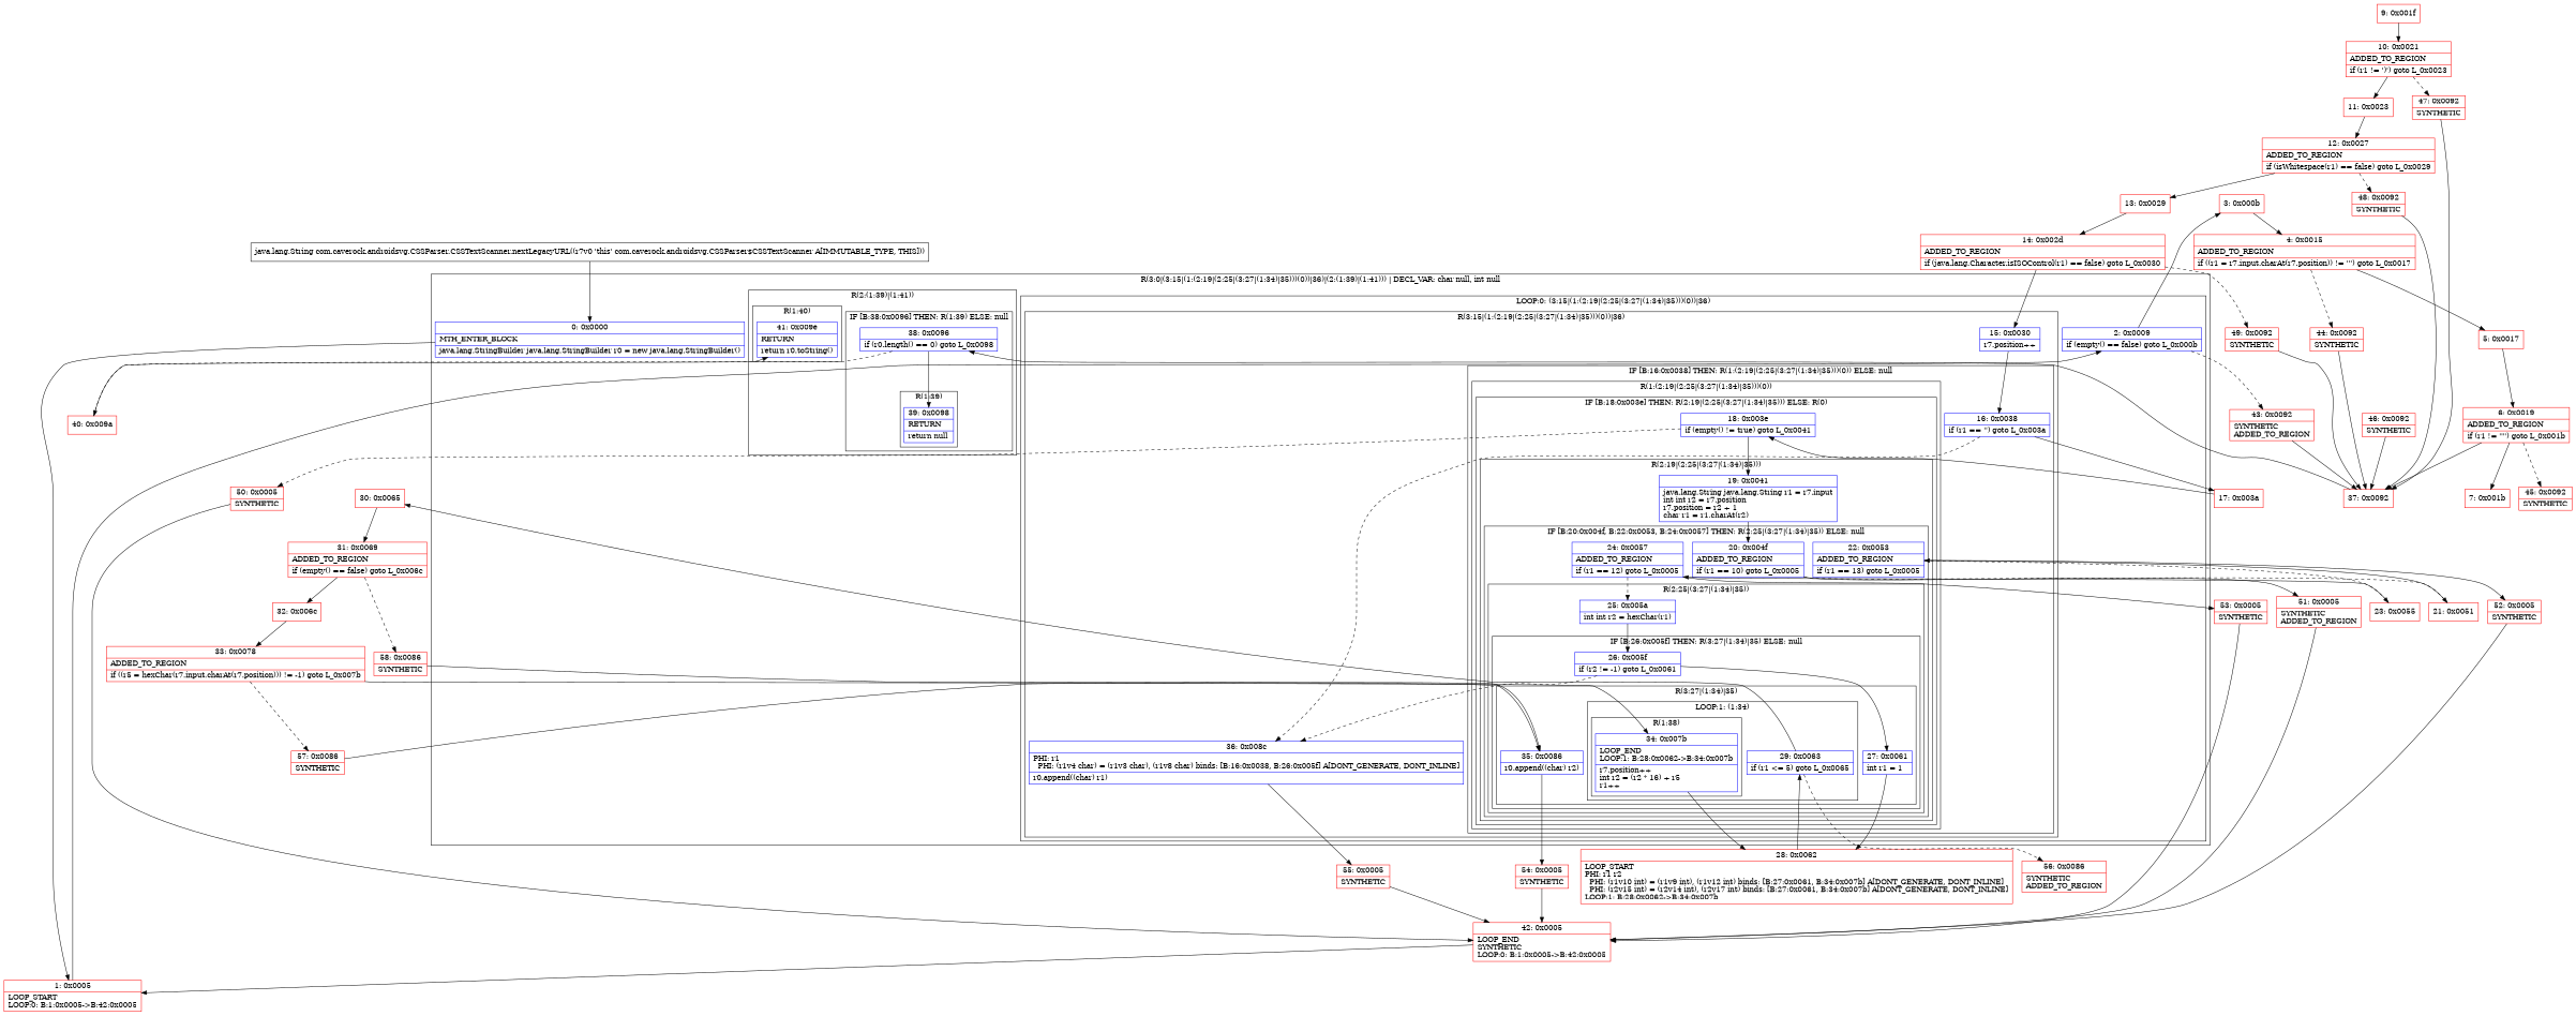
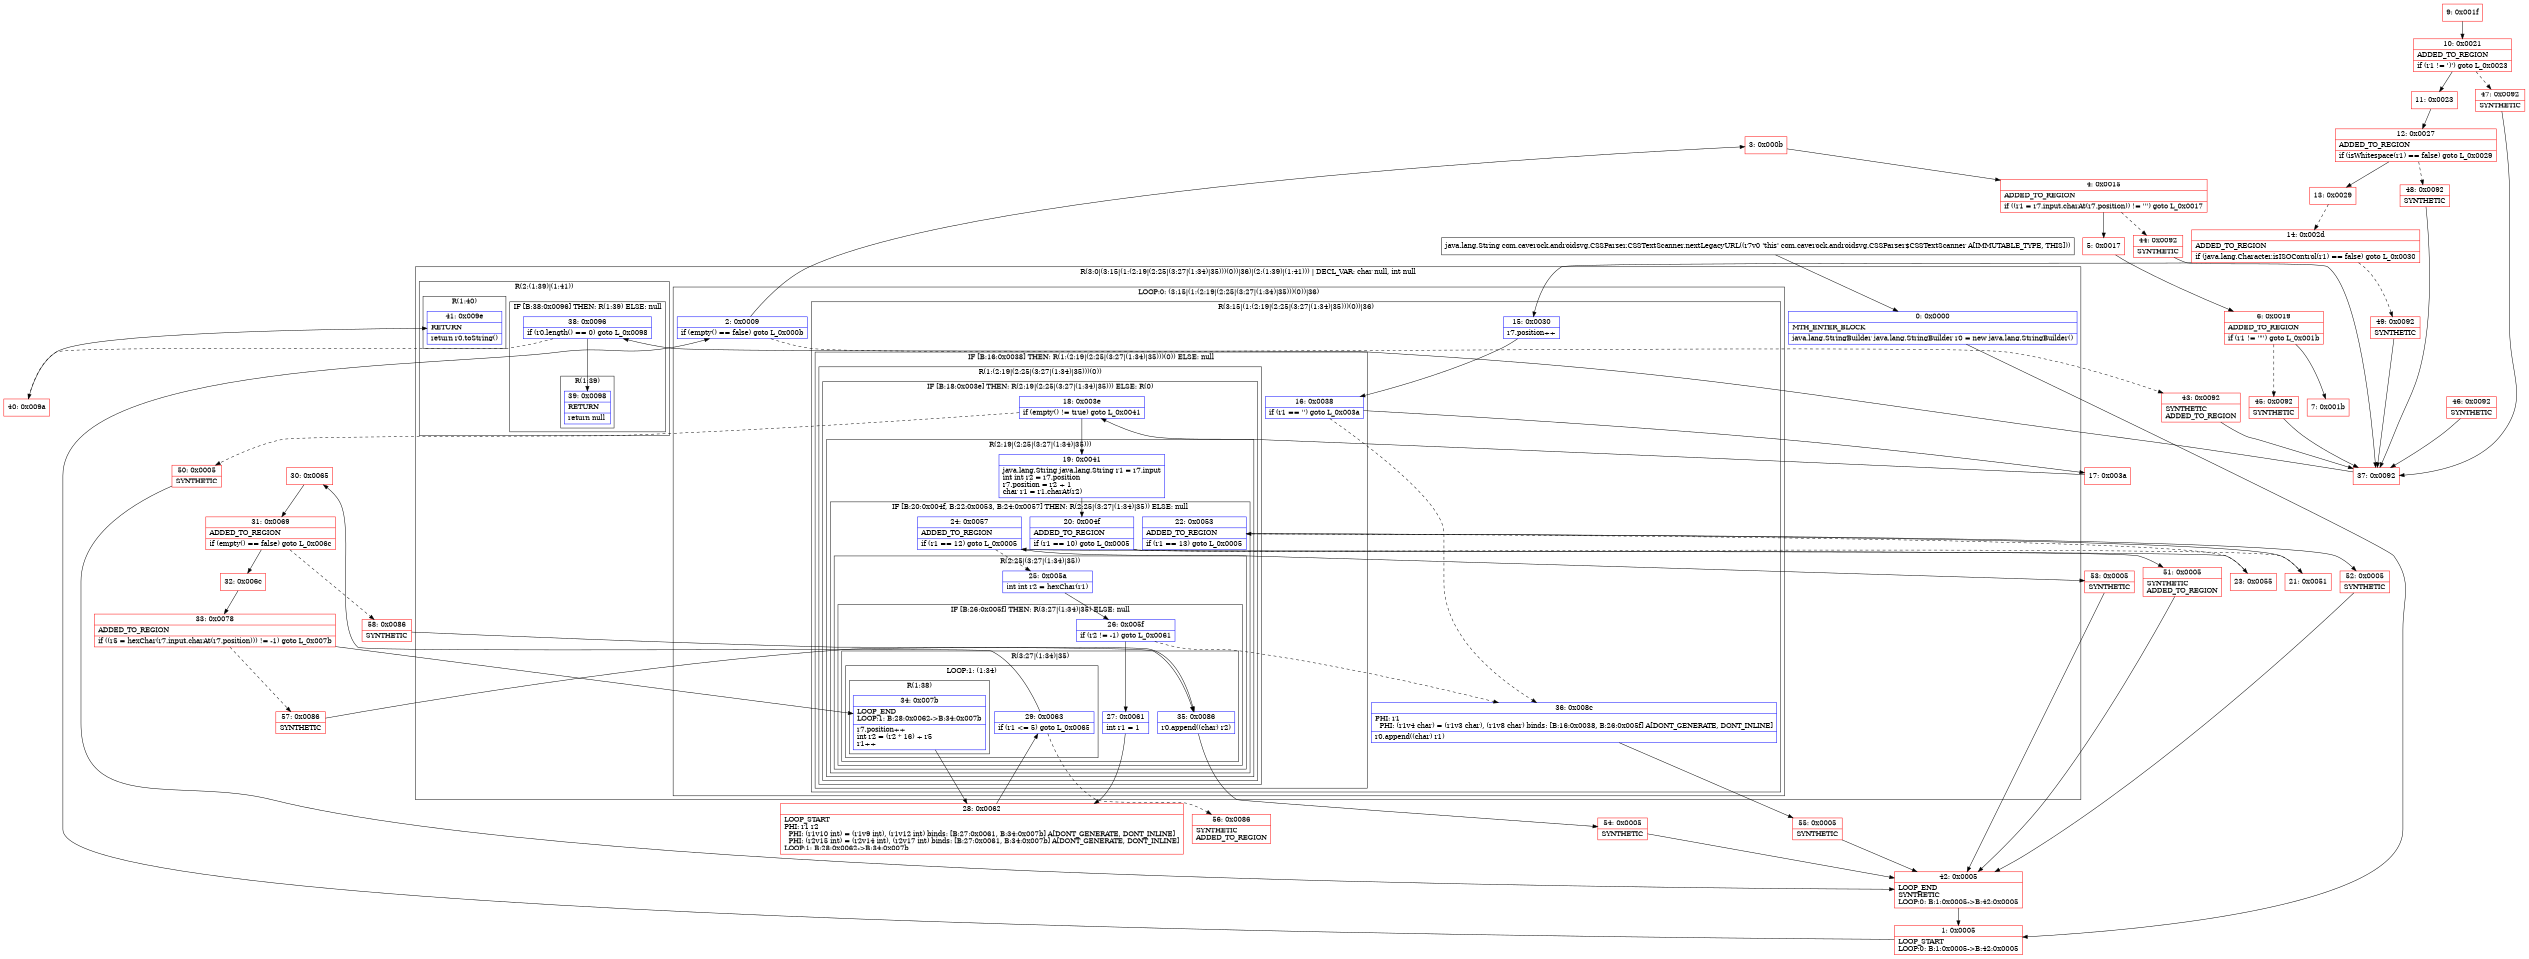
  digraph {
    node [color=red shape=record]
    n1 [color=blue label="{34\:\ 0x007b|LOOP_END\lLOOP:1: B:28:0x0062\-\>B:34:0x007b\l|r7.position++\lint r2 = (r2 * 16) + r5\lr1++\l}"]
    n2 [color=blue label="{29\:\ 0x0063|if (r1 \<= 5) goto L_0x0065\l}"]
    n3 [color=blue label="{27\:\ 0x0061|int r1 = 1\l}"]
    n4 [color=blue label="{35\:\ 0x0086|r0.append((char) r2)\l}"]
    n5 [color=blue label="{26\:\ 0x005f|if (r2 != \-1) goto L_0x0061\l}"]
    n6 [color=blue label="{25\:\ 0x005a|int int r2 = hexChar(r1)\l}"]
    n7 [color=blue label="{20\:\ 0x004f|ADDED_TO_REGION\l|if (r1 == 10) goto L_0x0005\l}"]
    n8 [color=blue label="{22\:\ 0x0053|ADDED_TO_REGION\l|if (r1 == 13) goto L_0x0005\l}"]
    n9 [color=blue label="{24\:\ 0x0057|ADDED_TO_REGION\l|if (r1 == 12) goto L_0x0005\l}"]
    n10 [color=blue label="{19\:\ 0x0041|java.lang.String java.lang.String r1 = r7.input\lint int r2 = r7.position\lr7.position = r2 + 1\lchar r1 = r1.charAt(r2)\l}"]
    n11 [color=blue label="{18\:\ 0x003e|if (empty() != true) goto L_0x0041\l}"]
    n12 [color=blue label="{16\:\ 0x0038|if (r1 == '') goto L_0x003a\l}"]
    n13 [color=blue label="{15\:\ 0x0030|r7.position++\l}"]
    n14 [color=blue label="{36\:\ 0x008c|PHI: r1 \l  PHI: (r1v4 char) = (r1v3 char), (r1v8 char) binds: [B:16:0x0038, B:26:0x005f] A[DONT_GENERATE, DONT_INLINE]\l|r0.append((char) r1)\l}"]
    n15 [color=blue label="{2\:\ 0x0009|if (empty() == false) goto L_0x000b\l}"]
    n16 [color=blue label="{39\:\ 0x0098|RETURN\l|return null\l}"]
    n17 [color=blue label="{38\:\ 0x0096|if (r0.length() == 0) goto L_0x0098\l}"]
    n18 [color=blue label="{41\:\ 0x009e|RETURN\l|return r0.toString()\l}"]
    n19 [color=blue label="{0\:\ 0x0000|MTH_ENTER_BLOCK\l|java.lang.StringBuilder java.lang.StringBuilder r0 = new java.lang.StringBuilder()\l}"]
    n20 [label="{28\:\ 0x0062|LOOP_START\lPHI: r1 r2 \l  PHI: (r1v10 int) = (r1v9 int), (r1v12 int) binds: [B:27:0x0061, B:34:0x007b] A[DONT_GENERATE, DONT_INLINE]\l  PHI: (r2v15 int) = (r2v14 int), (r2v17 int) binds: [B:27:0x0061, B:34:0x007b] A[DONT_GENERATE, DONT_INLINE]\lLOOP:1: B:28:0x0062\-\>B:34:0x007b\l}"]
    n21 [label="{30\:\ 0x0065}"]
    n22 [label="{56\:\ 0x0086|SYNTHETIC\lADDED_TO_REGION\l}"]
    n23 [label="{54\:\ 0x0005|SYNTHETIC\l}"]
    n24 [label="{21\:\ 0x0051}"]
    n25 [label="{51\:\ 0x0005|SYNTHETIC\lADDED_TO_REGION\l}"]
    n26 [label="{23\:\ 0x0055}"]
    n27 [label="{52\:\ 0x0005|SYNTHETIC\l}"]
    n28 [label="{53\:\ 0x0005|SYNTHETIC\l}"]
    n29 [label="{50\:\ 0x0005|SYNTHETIC\l}"]
    n30 [label="{17\:\ 0x003a}"]
    n31 [label="{55\:\ 0x0005|SYNTHETIC\l}"]
    n32 [label="{3\:\ 0x000b}"]
    n33 [label="{43\:\ 0x0092|SYNTHETIC\lADDED_TO_REGION\l}"]
    n34 [label="{40\:\ 0x009a}"]
    n35 [label="{1\:\ 0x0005|LOOP_START\lLOOP:0: B:1:0x0005\-\>B:42:0x0005\l}"]
    n36 [label="{4\:\ 0x0015|ADDED_TO_REGION\l|if ((r1 = r7.input.charAt(r7.position)) != ''') goto L_0x0017\l}"]
    n37 [label="{37\:\ 0x0092}"]
    n38 [label="{42\:\ 0x0005|LOOP_END\lSYNTHETIC\lLOOP:0: B:1:0x0005\-\>B:42:0x0005\l}"]
    n39 [label="{31\:\ 0x0069|ADDED_TO_REGION\l|if (empty() == false) goto L_0x006c\l}"]
    n40 [label="{5\:\ 0x0017}"]
    n41 [label="{44\:\ 0x0092|SYNTHETIC\l}"]
    n42 [label="{6\:\ 0x0019|ADDED_TO_REGION\l|if (r1 != '\"') goto L_0x001b\l}"]
    n43 [label="{7\:\ 0x001b}"]
    n44 [label="{45\:\ 0x0092|SYNTHETIC\l}"]
    n45 [label="{9\:\ 0x001f}"]
    n46 [label="{10\:\ 0x0021|ADDED_TO_REGION\l|if (r1 != ')') goto L_0x0023\l}"]
    n47 [label="{46\:\ 0x0092|SYNTHETIC\l}"]
    n48 [label="{11\:\ 0x0023}"]
    n49 [label="{47\:\ 0x0092|SYNTHETIC\l}"]
    n50 [label="{12\:\ 0x0027|ADDED_TO_REGION\l|if (isWhitespace(r1) == false) goto L_0x0029\l}"]
    n51 [label="{13\:\ 0x0029}"]
    n52 [label="{48\:\ 0x0092|SYNTHETIC\l}"]
    n53 [label="{14\:\ 0x002d|ADDED_TO_REGION\l|if (java.lang.Character.isISOControl(r1) == false) goto L_0x0030\l}"]
    n54 [label="{49\:\ 0x0092|SYNTHETIC\l}"]
    n55 [label="{32\:\ 0x006c}"]
    n56 [label="{58\:\ 0x0086|SYNTHETIC\l}"]
    n57 [label="{33\:\ 0x0078|ADDED_TO_REGION\l|if ((r5 = hexChar(r7.input.charAt(r7.position))) != \-1) goto L_0x007b\l}"]
    n58 [label="{57\:\ 0x0086|SYNTHETIC\l}"]
    n59 [label="{java.lang.String com.caverock.androidsvg.CSSParser.CSSTextScanner.nextLegacyURL((r7v0 'this' com.caverock.androidsvg.CSSParser$CSSTextScanner A[IMMUTABLE_TYPE, THIS])) }" color=""]
    subgraph cluster_1 {
      label="R(3:0|(3:15|(1:(2:19|(2:25|(3:27|(1:34)|35)))(0))|36)|(2:(1:39)|(1:41))) | DECL_VAR: char null, int null\l"
      n19
      subgraph cluster_2 {
        label="LOOP:0: (3:15|(1:(2:19|(2:25|(3:27|(1:34)|35)))(0))|36)"
        n15
        subgraph cluster_3 {
          label="R(3:15|(1:(2:19|(2:25|(3:27|(1:34)|35)))(0))|36)"
          n13
          n14
          subgraph cluster_4 {
            label="IF [B:16:0x0038] THEN: R(1:(2:19|(2:25|(3:27|(1:34)|35)))(0)) ELSE: null"
            n12
            subgraph cluster_5 {
              label="R(1:(2:19|(2:25|(3:27|(1:34)|35)))(0))"
              subgraph cluster_6 {
                label="IF [B:18:0x003e] THEN: R(2:19|(2:25|(3:27|(1:34)|35))) ELSE: R(0)"
                n11
                subgraph cluster_7 {
                  label="R(2:19|(2:25|(3:27|(1:34)|35)))"
                  n10
                  subgraph cluster_8 {
                    label="IF [B:20:0x004f, B:22:0x0053, B:24:0x0057] THEN: R(2:25|(3:27|(1:34)|35)) ELSE: null"
                    n7
                    n8
                    n9
                    subgraph cluster_9 {
                      label="R(2:25|(3:27|(1:34)|35))"
                      n6
                      subgraph cluster_10 {
                        label="IF [B:26:0x005f] THEN: R(3:27|(1:34)|35) ELSE: null"
                        n5
                        subgraph cluster_11 {
                          label="R(3:27|(1:34)|35)"
                          n3
                          n4
                          subgraph cluster_12 {
                            label="LOOP:1: (1:34)"
                            n2
                            subgraph cluster_13 {
                              label="R(1:38)"
                              n1
                            }
                          }
                        }
                      }
                    }
                  }
                }
                subgraph cluster_14 {
                  label="R(0)"
                }
              }
            }
          }
        }
      }
      subgraph cluster_15 {
        label="R(2:(1:39)|(1:41))"
        subgraph cluster_16 {
          label="IF [B:38:0x0096] THEN: R(1:39) ELSE: null"
          n17
          subgraph cluster_17 {
            label="R(1:39)"
            n16
          }
        }
        subgraph cluster_18 {
          label="R(1:40)"
          n18
        }
      }
    }
    n1 -> n20
    n2 -> n21
    n2 -> n22 [style=dashed]
    n3 -> n20
    n4 -> n23
    n5 -> n3
    n5 -> n14 [style=dashed]
    n6 -> n5
    n7 -> n24 [style=dashed]
    n7 -> n25
    n8 -> n26 [style=dashed]
    n8 -> n27
    n9 -> n6 [style=dashed]
    n9 -> n28
    n10 -> n7
    n11 -> n10
    n11 -> n29 [style=dashed]
    n12 -> n14 [style=dashed]
    n12 -> n30
    n13 -> n12
    n14 -> n31
    n15 -> n32
    n15 -> n33 [style=dashed]
    n17 -> n16
    n17 -> n34 [style=dashed]
    n19 -> n35
    n20 -> n2
    n21 -> n39
    n23 -> n38
    n24 -> n8
    n25 -> n38
    n26 -> n9
    n27 -> n38
    n28 -> n38
    n29 -> n38
    n30 -> n11
    n31 -> n38
    n32 -> n36
    n33 -> n37
    n34 -> n18
    n35 -> n15
    n36 -> n40
    n36 -> n41 [style=dashed]
    n37 -> n17
    n38 -> n35
    n39 -> n55
    n39 -> n56 [style=dashed]
    n40 -> n42
    n41 -> n37
    n42 -> n43
    n42 -> n44 [style=dashed]
-   n42 -> n37
+   n44 -> n37
    n45 -> n46
    n46 -> n48
    n46 -> n49 [style=dashed]
    n47 -> n37
    n48 -> n50
    n49 -> n37
    n50 -> n51
    n50 -> n52 [style=dashed]
-   n51 -> n53
+   n51 -> n53 [style=dashed]
    n52 -> n37
    n53 -> n13
    n53 -> n54 [style=dashed]
    n54 -> n37
    n55 -> n57
    n56 -> n4
    n57 -> n1
    n57 -> n58 [style=dashed]
    n58 -> n4
    n59 -> n19
  }
